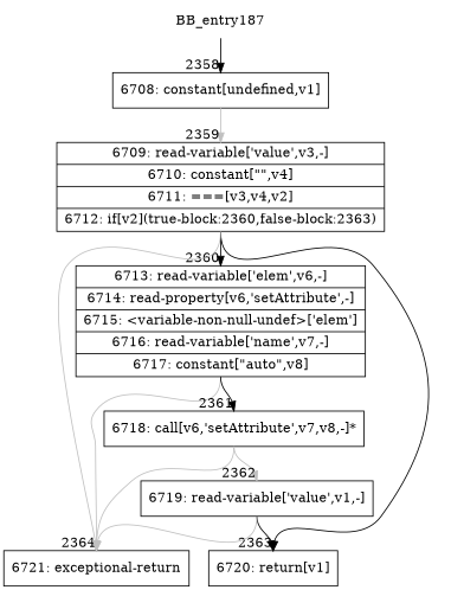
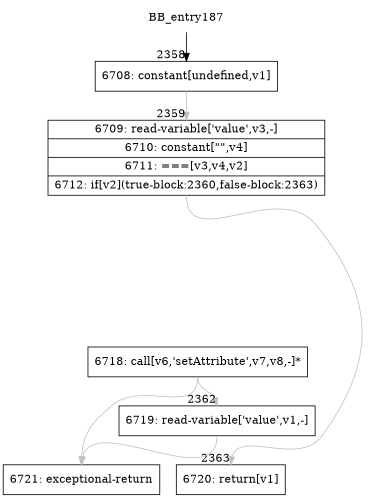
  digraph {
    rankdir=TD
    node [shape=record]
    edge [headport=n tailport=s color=gray]
    n1 [label=BB_entry187 shape=none]
    n2 [label="{6708: constant[undefined,v1]}"]
    n3 [label="{6709: read-variable['value',v3,-]|6710: constant[\"\",v4]|6711: ===[v3,v4,v2]|6712: if[v2](true-block:2360,false-block:2363)}"]
-   n4 [label="{6713: read-variable['elem',v6,-]|6714: read-property[v6,'setAttribute',-]|6715: \<variable-non-null-undef\>['elem']|6716: read-variable['name',v7,-]|6717: constant[\"auto\",v8]}"]
    n5 [label="{6720: return[v1]}"]
    n6 [label="{6721: exceptional-return}"]
    n7 [label="{6718: call[v6,'setAttribute',v7,v8,-]*}"]
    n8 [label="{6719: read-variable['value',v1,-]}"]
    n1 -> n2 [headlabel="    2358" color=""]
    n2 -> n3 [headlabel="      2359"]
-   n3 -> n4 [headlabel="      2360" color=""]
-   n3 -> n5 [headlabel="      2363" color=""]
-   n3 -> n6 [headlabel="      2364"]
-   n4 -> n6
-   n4 -> n7 [headlabel="      2361" color=""]
+   n3 -> n5 [headlabel="      2363"]
    n7 -> n6
    n7 -> n8 [headlabel="      2362"]
-   n8 -> n5 [color=""]
    n8 -> n6
  }
